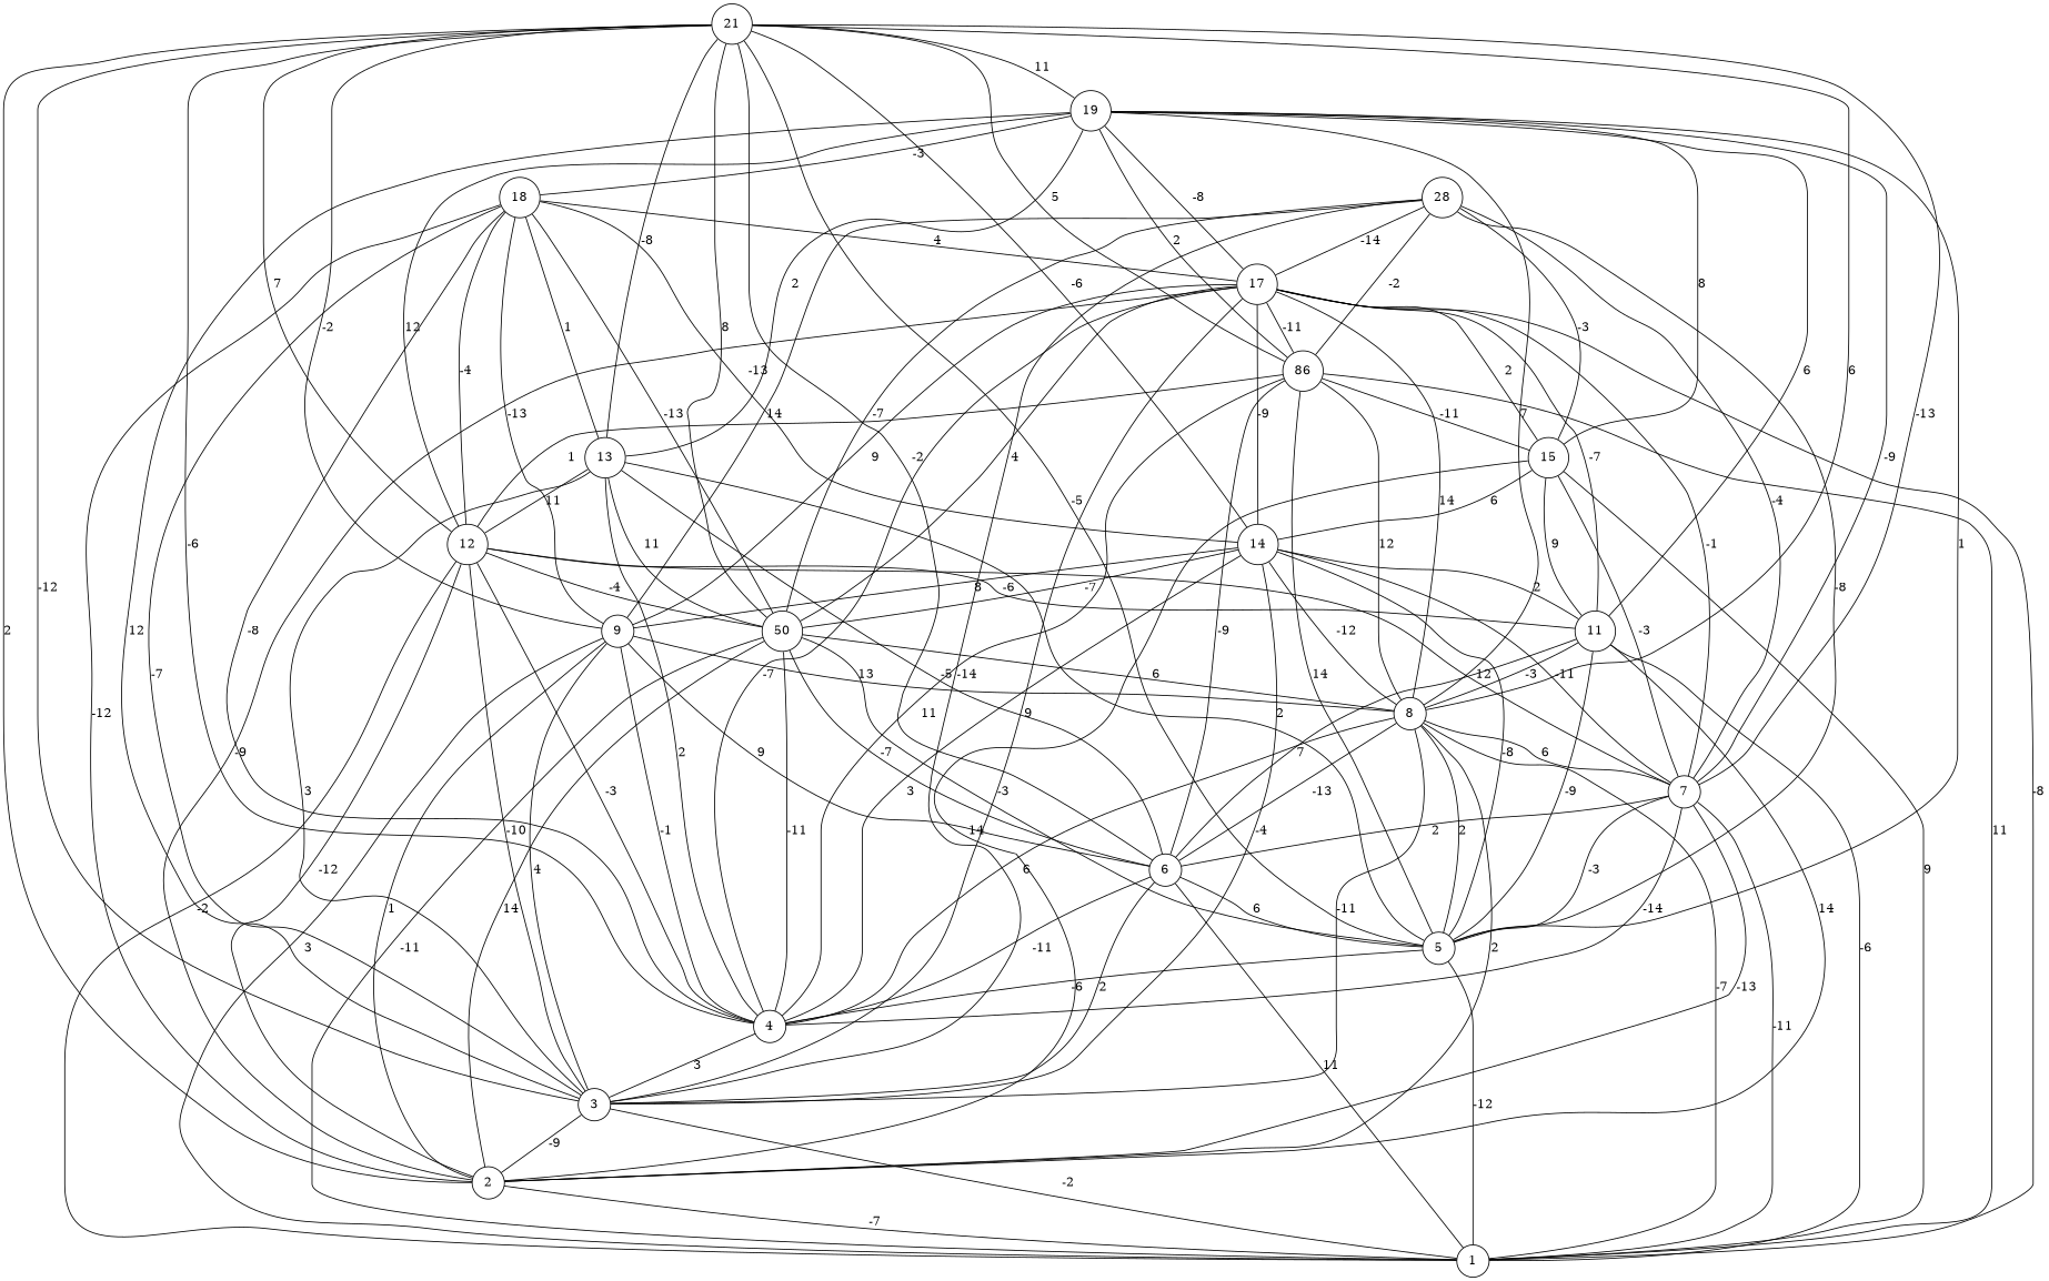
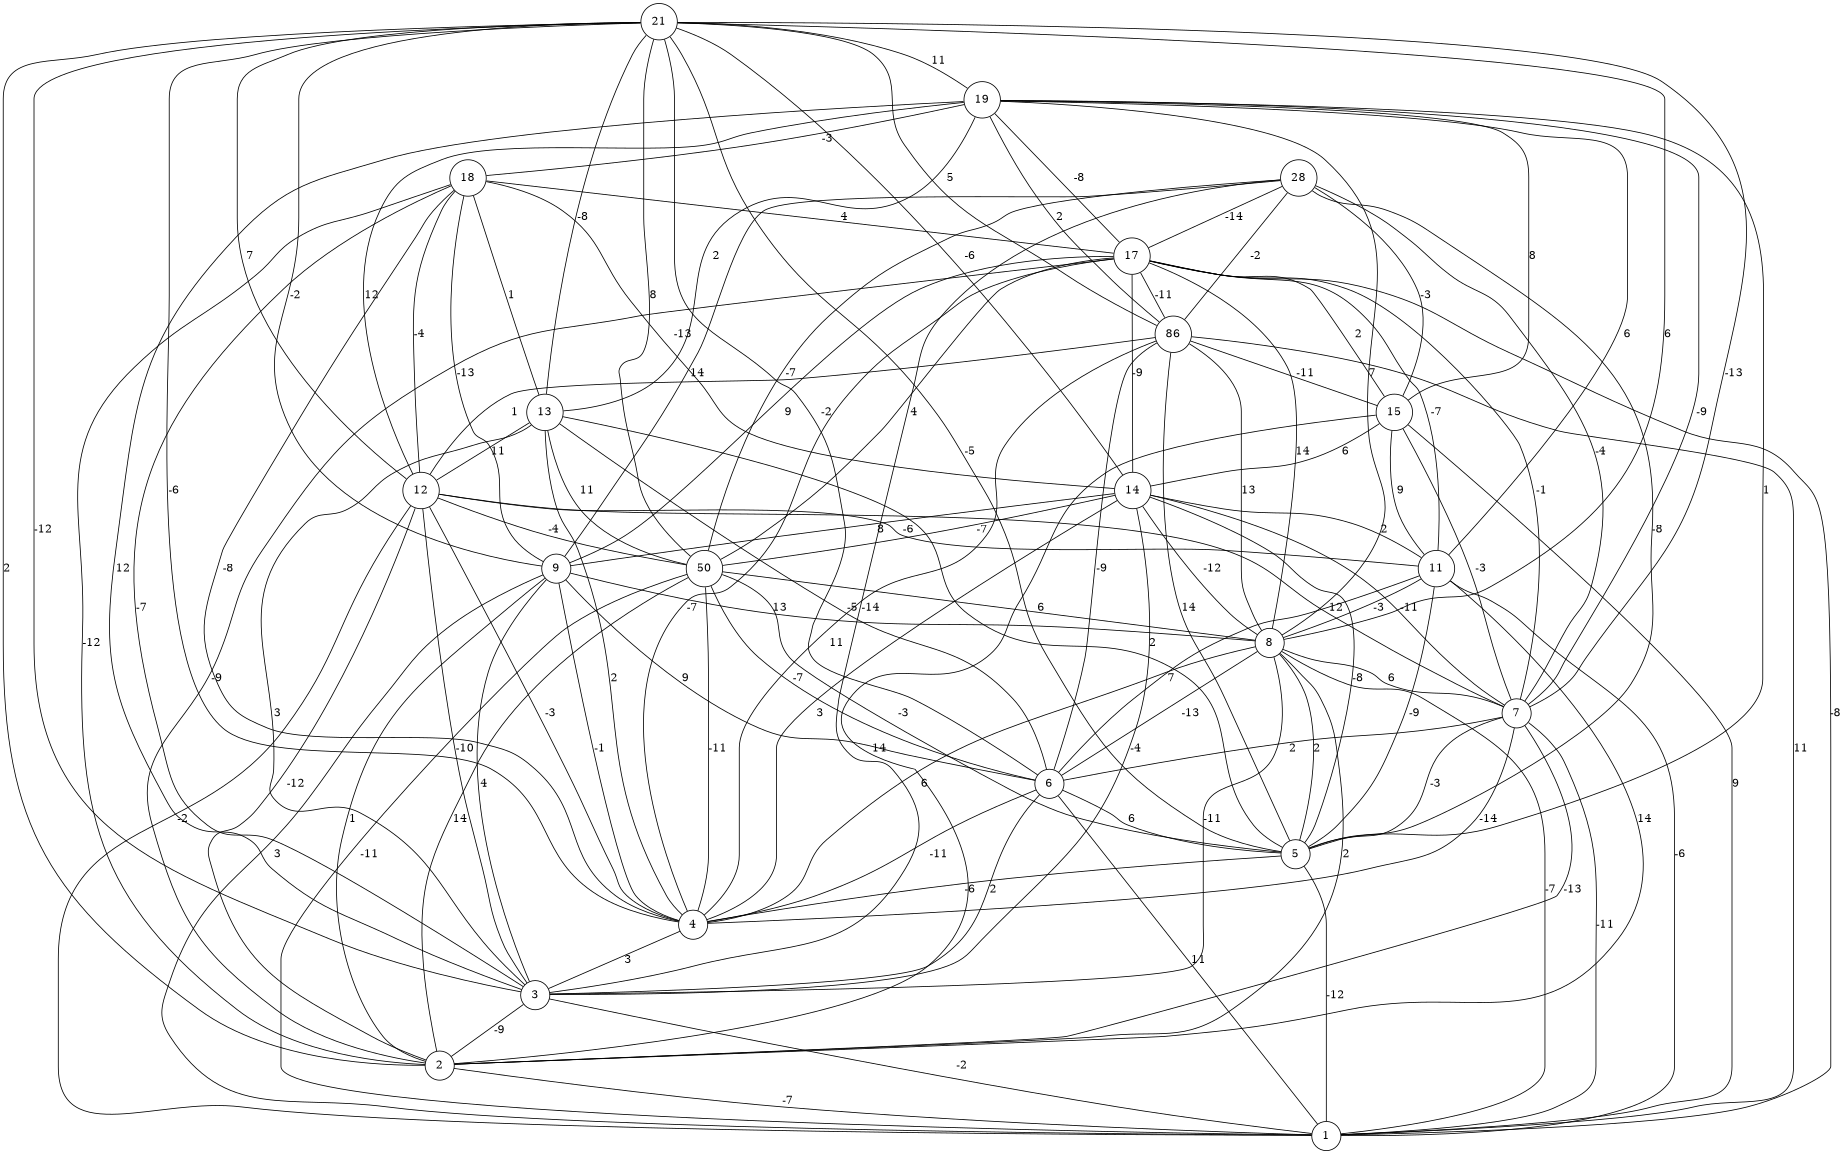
  graph {
    fontname="Helvetica,Arial,sans-serif"
    node [shape=circle]
    21
    2
    3
    4
    5
    6
    7
    8
    9
    n10 [label=50]
    12
    13
    14
    n14 [label=86]
    19
    1
    11
    15
    18
    17
    n21 [label=28]
    21 -- 2 [label=2]
    21 -- 3 [label=-12]
    21 -- 4 [label=-6]
    21 -- 5 [label=-5]
    21 -- 6 [label=-2]
    21 -- 7 [label=-13]
    21 -- 8 [label=6]
    21 -- 9 [label=-2]
    21 -- n10 [label=8]
    21 -- 12 [label=7]
    21 -- 13 [label=-8]
    21 -- 14 [label=-6]
    21 -- n14 [label=5]
    21 -- 19 [label=11]
    2 -- 1 [label=-7]
    3 -- 2 [label=-9]
    3 -- 1 [label=-2]
    4 -- 3 [label=3]
    5 -- 4 [label=-6]
    5 -- 1 [label=-12]
    6 -- 3 [label=2]
    6 -- 4 [label=-11]
    6 -- 5 [label=6]
    6 -- 1 [label=11]
    7 -- 2 [label=-13]
    7 -- 4 [label=-14]
    7 -- 5 [label=-3]
    7 -- 6 [label=2]
    7 -- 1 [label=-11]
    8 -- 2 [label=2]
    8 -- 3 [label=-11]
    8 -- 4 [label=6]
    8 -- 5 [label=2]
    8 -- 6 [label=-13]
    8 -- 7 [label=6]
    8 -- 1 [label=-7]
    9 -- 2 [label=1]
    9 -- 3 [label=4]
    9 -- 4 [label=-1]
    9 -- 6 [label=9]
    9 -- 8 [label=13]
    9 -- 1 [label=3]
    n10 -- 2 [label=14]
    n10 -- 4 [label=-11]
    n10 -- 5 [label=-3]
    n10 -- 6 [label=-7]
    n10 -- 8 [label=6]
    n10 -- 1 [label=-11]
    12 -- 2 [label=-12]
    12 -- 3 [label=-10]
    12 -- 4 [label=-3]
    12 -- 7 [label=12]
    12 -- n10 [label=-4]
    12 -- 1 [label=-2]
    12 -- 11 [label=-6]
    13 -- 3 [label=3]
    13 -- 4 [label=2]
    13 -- 5 [label=2]
    13 -- 6 [label=-5]
    13 -- n10 [label=11]
    13 -- 12 [label=11]
    14 -- 3 [label=-4]
    14 -- 4 [label=3]
    14 -- 5 [label=-8]
    14 -- 7 [label=-11]
    14 -- 8 [label=-12]
    14 -- 9 [label=8]
    14 -- n10 [label=-7]
    14 -- 11 [label=2]
    n14 -- 4 [label=11]
    n14 -- 5 [label=14]
    n14 -- 6 [label=-9]
-   n14 -- 8 [label=12]
+   n14 -- 8 [label=13]
    n14 -- 12 [label=1]
    n14 -- 1 [label=11]
    n14 -- 15 [label=-11]
    19 -- 3 [label=12]
    19 -- 5 [label=1]
    19 -- 7 [label=-9]
    19 -- 8 [label=7]
    19 -- 12 [label=12]
    19 -- 13 [label=2]
    19 -- n14 [label=2]
    19 -- 11 [label=6]
    19 -- 15 [label=8]
    19 -- 18 [label=-3]
    19 -- 17 [label=-8]
    11 -- 2 [label=14]
    11 -- 5 [label=-9]
    11 -- 6 [label=7]
    11 -- 8 [label=-3]
    11 -- 1 [label=-6]
    15 -- 2 [label=14]
    15 -- 7 [label=-3]
    15 -- 14 [label=6]
    15 -- 1 [label=9]
    15 -- 11 [label=9]
    18 -- 2 [label=-12]
    18 -- 3 [label=-7]
    18 -- 4 [label=-8]
    18 -- 9 [label=-13]
-   18 -- n10 [label=-13]
    18 -- 12 [label=-4]
    18 -- 13 [label=1]
    18 -- 14 [label=-13]
    18 -- 17 [label=4]
    17 -- 2 [label=-9]
-   17 -- 3 [label=9]
    17 -- 4 [label=-7]
    17 -- 7 [label=-1]
    17 -- 8 [label=14]
    17 -- 9 [label=9]
    17 -- n10 [label=4]
    17 -- 14 [label=-9]
    17 -- n14 [label=-11]
    17 -- 1 [label=-8]
    17 -- 11 [label=-7]
    17 -- 15 [label=2]
    n21 -- 3 [label=-14]
    n21 -- 5 [label=-8]
    n21 -- 7 [label=-4]
    n21 -- 9 [label=14]
    n21 -- n10 [label=-7]
    n21 -- n14 [label=-2]
    n21 -- 15 [label=-3]
    n21 -- 17 [label=-14]
  }
